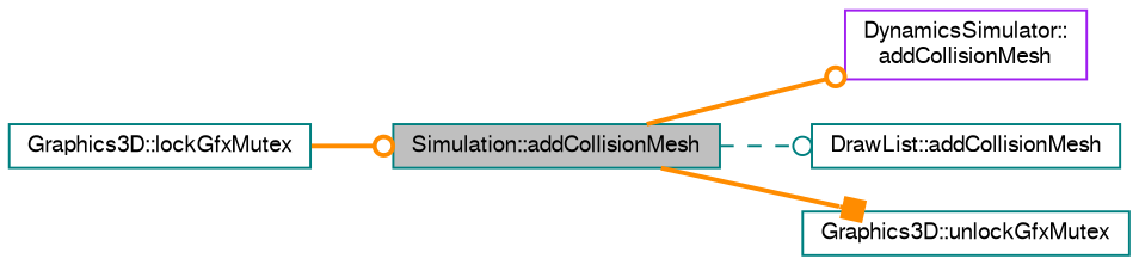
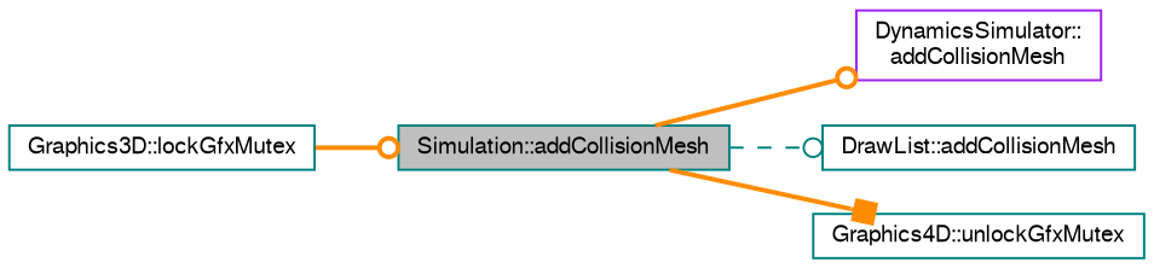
  digraph {
    rankdir=LR
    node [color=teal fillcolor=white fontname=FreeSans fontsize=10 shape=record style=filled]
    edge [arrowhead=odot color=darkorange fontname=FreeSans fontsize=10 labelfontname=FreeSans labelfontsize=10 style=bold]
    n1 [fillcolor=grey75 fontcolor=black height=0.2 label="Simulation::addCollisionMesh" width=0.4]
    n2 [color=purple height=0.2 label="DynamicsSimulator::\laddCollisionMesh" width=0.4]
    n3 [height=0.2 label="DrawList::addCollisionMesh" width=0.4]
-   n4 [height=0.2 label="Graphics3D::unlockGfxMutex" width=0.4]
+   n4 [height=0.2 label="Graphics4D::unlockGfxMutex" width=0.4]
    n5 [height=0.2 label="Graphics3D::lockGfxMutex" width=0.4]
    n1 -> n2
    n1 -> n3 [color=teal style=dashed]
    n1 -> n4 [arrowhead=box]
    n5 -> n1
  }
